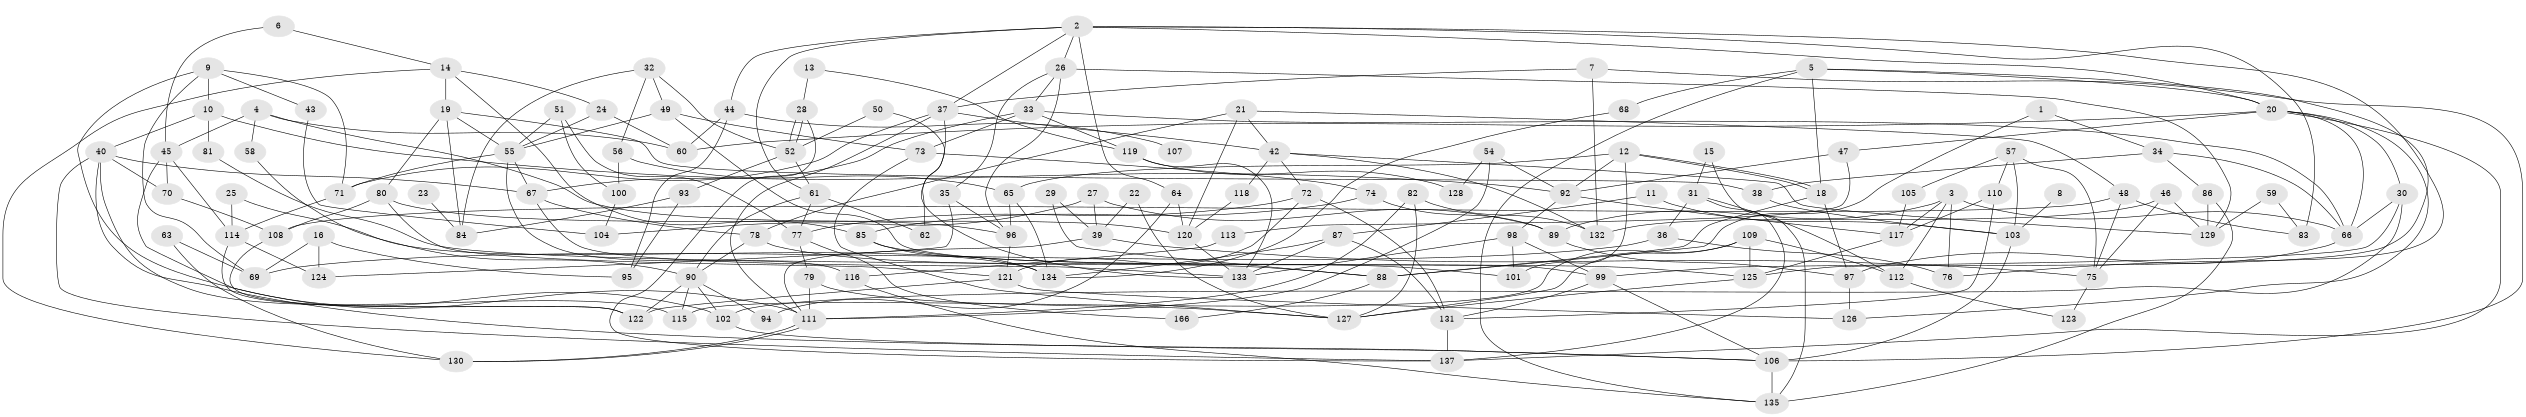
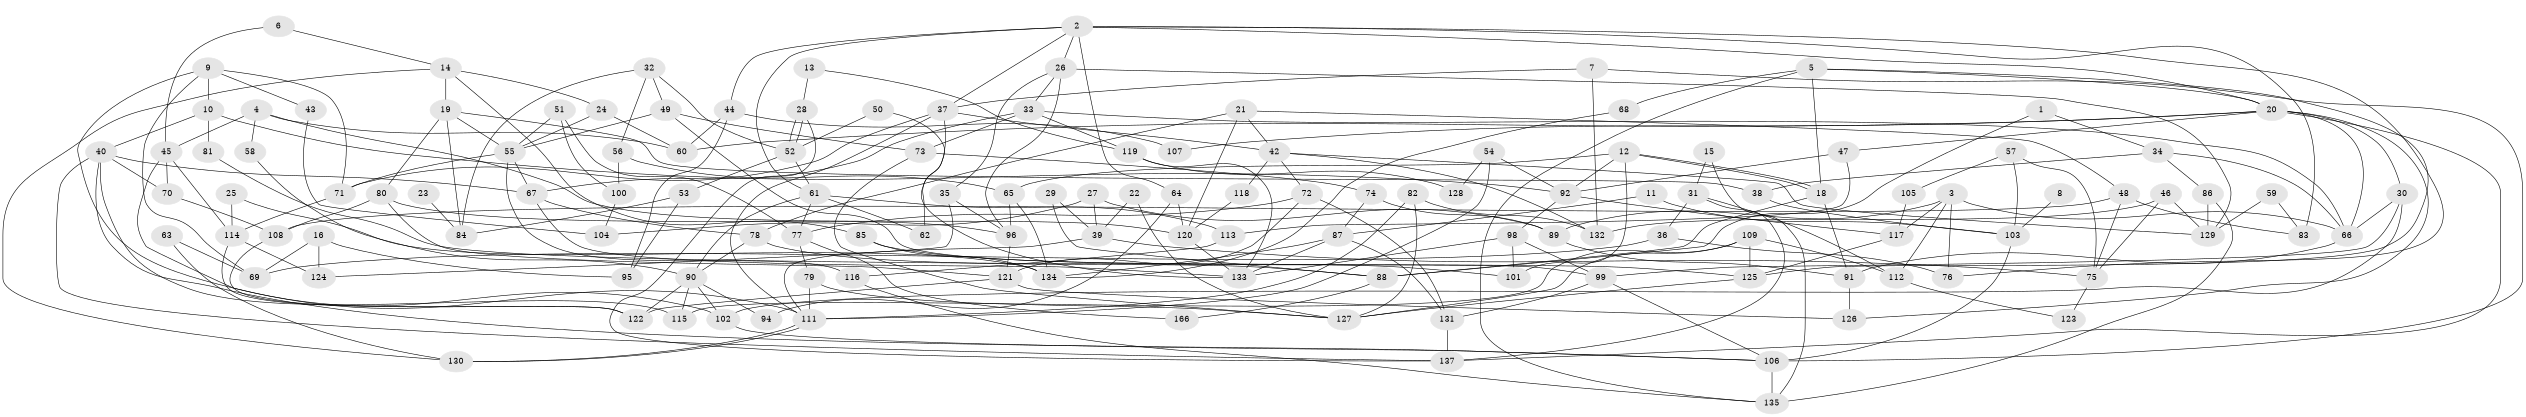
  graph {
    node [color=gray90 style=filled]
    1
    34
    88
    66
    38
    86
    n7 [label=166]
    2
    20
    26
    44
    61
    64
    76
    83
    37
    60
    107
    30
    47
    126
    137
    33
    35
    96
    129
    42
    132
    72
    118
    95
    62
    113
    77
    90
    120
    94
    3
    89
    112
    117
-   91 [label=97]
+   91
    123
    125
    4
    45
    58
    114
    102
    70
    133
    5
    18
    68
    135
    134
    75
    127
    6
    14
    19
    24
    85
    130
    7
    106
    71
    111
    8
    103
    9
    10
    43
    69
    40
    81
    92
    104
    115
    67
    98
    11
    87
    131
    12
    65
    101
    21
    48
    78
    13
    28
    119
    52
    128
    55
    80
    84
    15
    31
    36
    16
    124
    49
    99
    73
    116
    108
    121
    22
    39
    23
    25
    122
    27
-   53 [label=93]
+   53
    29
    32
    56
    100
    74
    46
    50
    51
    79
    54
    57
    105
-   110
    59
    63
    82
    109
    1 -- 34
    1 -- 88
    34 -- 66
    34 -- 38
    34 -- 86
    88 -- n7
    66 -- 91
    38 -- 103
    86 -- 129
    86 -- 135
    2 -- 20
    2 -- 26
    2 -- 44
    2 -- 61
    2 -- 64
    2 -- 76
    2 -- 83
    2 -- 37
    20 -- 66
    20 -- 60
+   20 -- 107
    20 -- 30
    20 -- 47
    20 -- 126
    20 -- 137
    26 -- 33
    26 -- 35
    26 -- 96
    26 -- 129
    44 -- 60
    44 -- 107
    44 -- 95
    61 -- 62
+   61 -- 113
    61 -- 77
    61 -- 90
    64 -- 120
    64 -- 94
    37 -- 42
    37 -- 62
    37 -- 71
    37 -- 111
    30 -- 66
    30 -- 102
    30 -- 99
    47 -- 113
    47 -- 92
    33 -- 66
    33 -- 67
    33 -- 119
    33 -- 73
    35 -- 96
    35 -- 124
    96 -- 121
    42 -- 129
    42 -- 132
    42 -- 72
    42 -- 118
    72 -- 77
    72 -- 131
    72 -- 121
    118 -- 120
    113 -- 116
    77 -- n7
    77 -- 79
    90 -- 94
    90 -- 102
    90 -- 115
    90 -- 122
    120 -- 133
    3 -- 66
    3 -- 76
    3 -- 89
    3 -- 112
    3 -- 117
    89 -- 91
    112 -- 123
    117 -- 125
    91 -- 126
    125 -- 127
    4 -- 60
    4 -- 120
    4 -- 45
    4 -- 58
    45 -- 114
    45 -- 102
    45 -- 70
    58 -- 90
    114 -- 124
    114 -- 122
    102 -- 106
    70 -- 108
    5 -- 20
    5 -- 125
    5 -- 18
    5 -- 68
    5 -- 135
    18 -- 88
    18 -- 91
    68 -- 134
    75 -- 123
    6 -- 45
    6 -- 14
    14 -- 19
    14 -- 24
    14 -- 85
    14 -- 130
    19 -- 38
    19 -- 55
    19 -- 80
    19 -- 84
    24 -- 60
    24 -- 55
    85 -- 134
    85 -- 101
    7 -- 37
    7 -- 132
    7 -- 106
    106 -- 135
    71 -- 114
    111 -- 130
    111 -- 130
    8 -- 103
    103 -- 106
    9 -- 71
    9 -- 111
    9 -- 10
    9 -- 43
    9 -- 69
    10 -- 40
    10 -- 81
    10 -- 92
    43 -- 104
    40 -- 137
    40 -- 70
    40 -- 106
    40 -- 115
    40 -- 67
    81 -- 125
    92 -- 117
    92 -- 98
    67 -- 133
    67 -- 78
    98 -- 133
    98 -- 101
    98 -- 99
    11 -- 103
    11 -- 87
    87 -- 133
    87 -- 134
    87 -- 131
    131 -- 137
    12 -- 18
    12 -- 18
    12 -- 92
    12 -- 65
    12 -- 101
    65 -- 96
    65 -- 134
    21 -- 42
    21 -- 120
    21 -- 48
    21 -- 78
    48 -- 83
    48 -- 75
    48 -- 108
    78 -- 88
    78 -- 90
    13 -- 28
    13 -- 119
    28 -- 137
    28 -- 52
    28 -- 52
    119 -- 133
    119 -- 128
    52 -- 61
    52 -- 53
    55 -- 71
    55 -- 67
    55 -- 116
    80 -- 96
    80 -- 108
    80 -- 121
    15 -- 135
    15 -- 31
    31 -- 137
    31 -- 112
    31 -- 36
    36 -- 76
    36 -- 69
    16 -- 95
    16 -- 69
    16 -- 124
    49 -- 55
    49 -- 99
    49 -- 73
    99 -- 106
    99 -- 131
    73 -- 127
    73 -- 74
    116 -- 135
    108 -- 122
    121 -- 126
    121 -- 122
    22 -- 127
    22 -- 39
    39 -- 75
    39 -- 111
    23 -- 84
    25 -- 114
    25 -- 134
    27 -- 89
    27 -- 104
    27 -- 39
    53 -- 95
    53 -- 84
    29 -- 88
    29 -- 39
    32 -- 52
    32 -- 84
    32 -- 49
    32 -- 56
    56 -- 65
    56 -- 100
    100 -- 104
    74 -- 89
-   74 -- 85
+   74 -- 87
    46 -- 129
    46 -- 132
    46 -- 75
    50 -- 133
    50 -- 52
    51 -- 77
    51 -- 55
    51 -- 100
    79 -- 127
    79 -- 111
    54 -- 111
    54 -- 92
    54 -- 128
    57 -- 75
    57 -- 103
    57 -- 105
-   57 -- 110
    105 -- 117
-   110 -- 117
-   110 -- 131
    59 -- 83
    59 -- 129
    63 -- 130
    63 -- 69
    82 -- 132
    82 -- 127
    82 -- 111
    109 -- 112
    109 -- 125
    109 -- 127
    109 -- 115
  }
